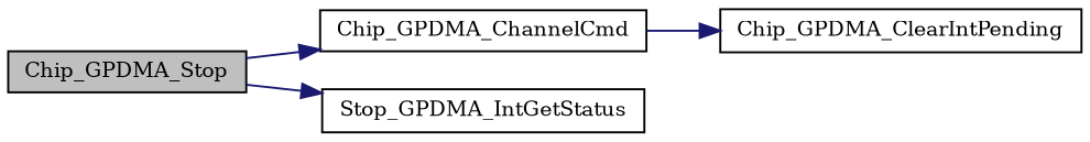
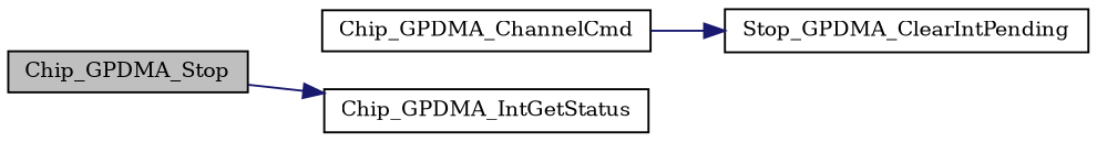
  digraph {
    fontname="DejaVu Serif"
    rankdir=LR
    node [color=black fillcolor=white fontname="DejaVu Serif" fontsize=10 shape=record style=filled]
    edge [color=midnightblue fontname="DejaVu Serif" fontsize=10 labelfontname=FreeSans labelfontsize=10 style=solid]
    n1 [fillcolor=grey75 fontcolor=black height=0.2 label=Chip_GPDMA_Stop width=0.4]
    n2 [height=0.2 label=Chip_GPDMA_ChannelCmd width=0.4]
-   n3 [height=0.2 label=Stop_GPDMA_IntGetStatus width=0.4]
-   n4 [height=0.2 label=Chip_GPDMA_ClearIntPending width=0.4]
-   n1 -> n2
+   n3 [height=0.2 label=Chip_GPDMA_IntGetStatus width=0.4]
+   n4 [height=0.2 label=Stop_GPDMA_ClearIntPending width=0.4]
    n1 -> n3
    n2 -> n4
  }
